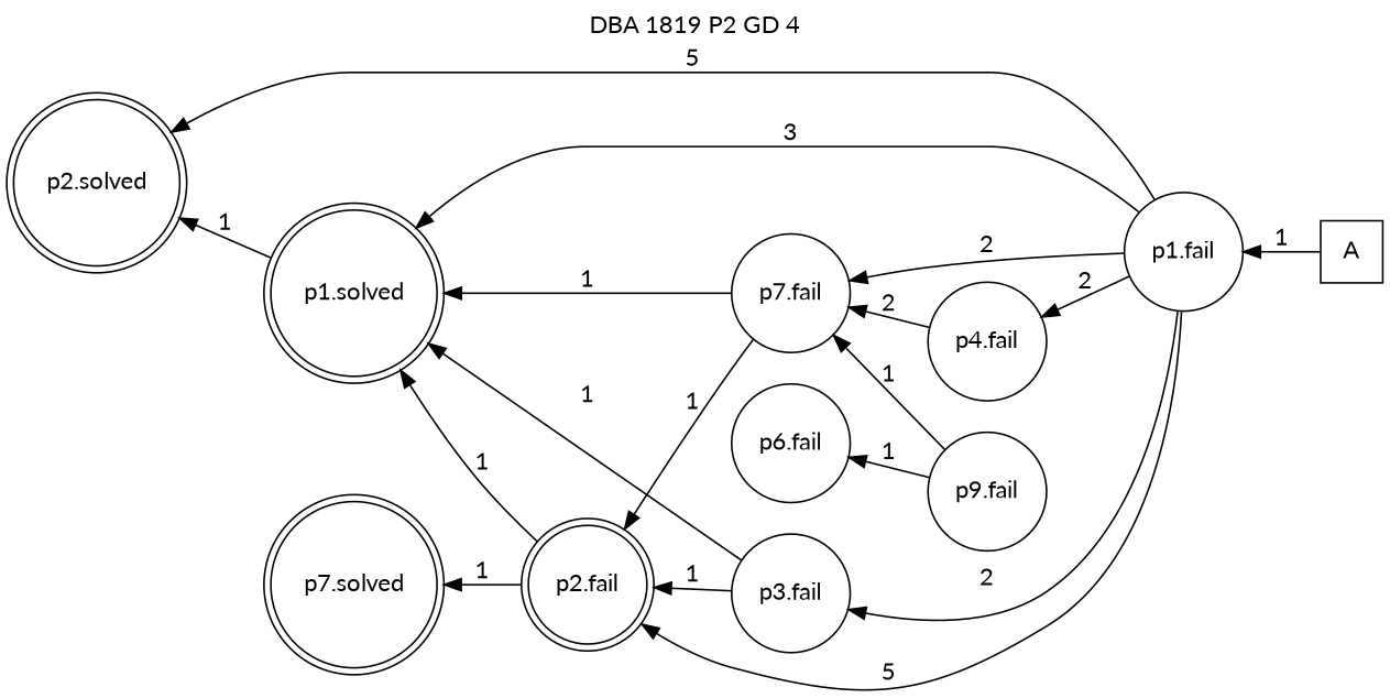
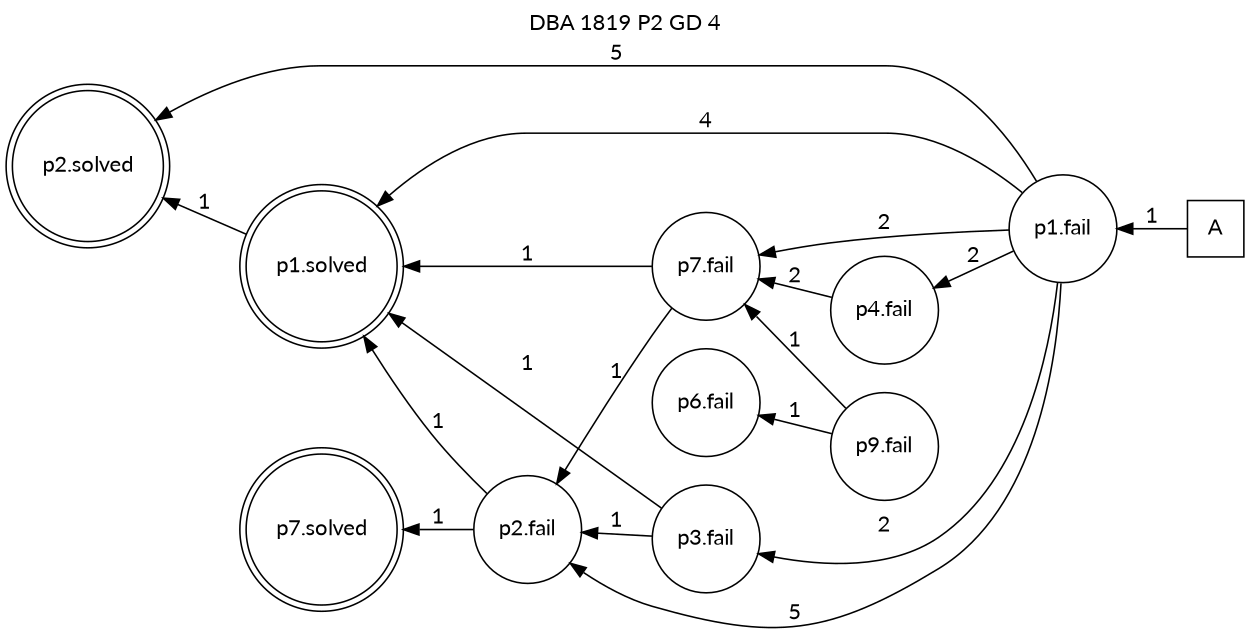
  digraph {
    fontname=Lato
    label=" DBA 1819 P2 GD 4 "
    labelloc=tl
    rankdir=RL
    node [fontname=Lato shape=circle]
    edge [fontname=Lato]
    n1 [label=A shape=square]
    n2 [label="p1.fail"]
    n3 [label="p4.fail"]
-   n4 [label="p2.fail" shape=doublecircle]
+   n4 [label="p2.fail"]
    n5 [label="p7.fail"]
    n6 [label="p1.solved" shape=doublecircle]
    n7 [label="p3.fail"]
    n8 [label="p2.solved" shape=doublecircle]
    n9 [label="p7.solved" shape=doublecircle]
    n10 [label="p9.fail"]
    n11 [label="p6.fail"]
    n1 -> n2 [label=1]
    n2 -> n3 [label=2]
    n2 -> n4 [label=5]
    n2 -> n5 [label=2]
-   n2 -> n6 [label=3]
+   n2 -> n6 [label=4]
    n2 -> n7 [label=2]
    n2 -> n8 [label=5]
    n3 -> n5 [label=2]
    n4 -> n6 [label=1]
    n4 -> n9 [label=1]
    n5 -> n4 [label=1]
    n5 -> n6 [label=1]
    n6 -> n8 [label=1]
    n7 -> n4 [label=1]
    n7 -> n6 [label=1]
    n10 -> n5 [label=1]
    n10 -> n11 [label=1]
  }
